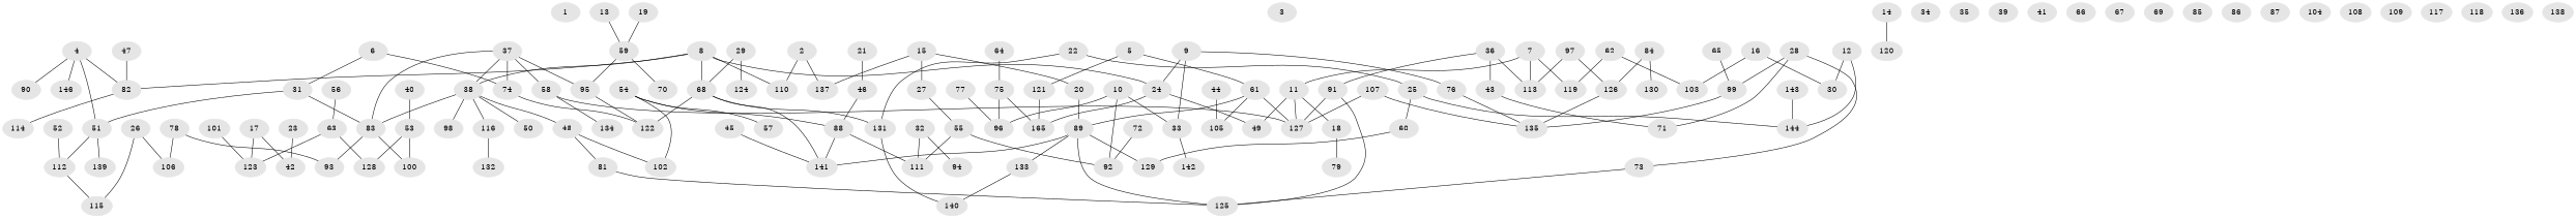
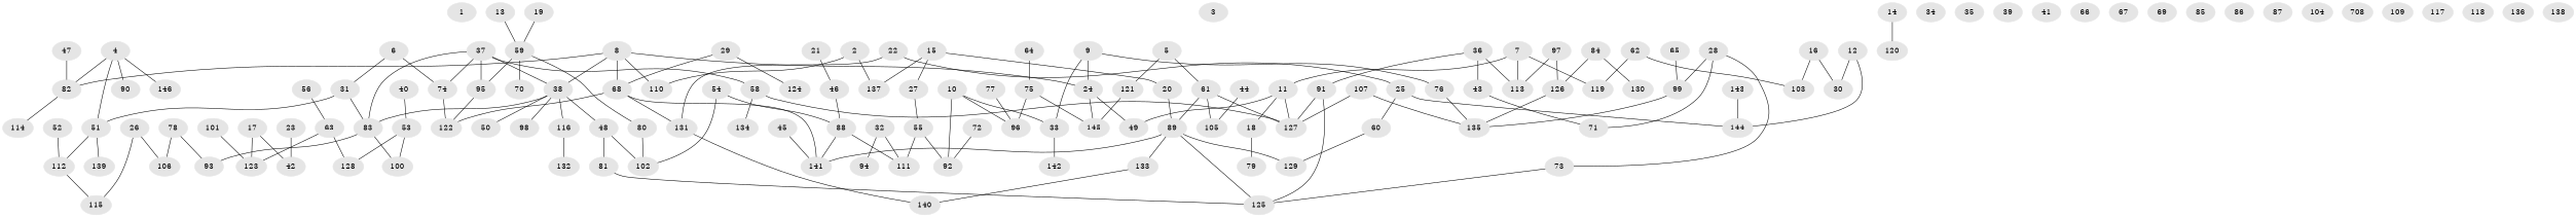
  graph {
    node [color=gray90 style=filled]
    1
    2
    110
    137
    3
    4
    51
    82
    90
    146
    112
    139
    114
    5
    61
    121
    127
    89
    105
-   145 [label=165]
+   145
    6
    31
    74
    83
    122
    7
    11
    113
    119
    18
    49
    8
    24
    38
    68
    48
    50
    98
    116
    131
    141
    9
    33
    76
    142
    135
    10
    92
    96
    79
    12
    30
    144
    13
    59
    95
    70
+   80
    14
    120
    15
    27
    20
    55
    16
    103
    17
    42
    123
    19
    129
    125
    133
    21
    46
    88
    22
    25
    60
    140
    23
    26
    106
    115
    111
    28
    71
    73
    99
    29
    124
    100
    93
    32
    94
    34
    35
    36
    43
    91
    37
    58
    134
    81
    102
    132
    39
    40
    53
    128
    41
    44
    45
    47
    52
    54
-   57
    56
    63
    62
    64
    75
    65
    66
    67
    69
    72
    77
    78
    84
    126
    130
    85
    86
    87
    97
    101
    104
    107
-   108
+   108 [label=708]
    109
    117
    118
    136
    138
    143
    2 -- 110
    2 -- 137
    4 -- 51
    4 -- 82
    4 -- 90
    4 -- 146
    51 -- 112
    51 -- 139
    82 -- 114
    112 -- 115
    5 -- 61
    5 -- 121
    61 -- 127
    61 -- 89
    61 -- 105
    121 -- 145
    89 -- 141
    89 -- 129
    89 -- 125
    89 -- 133
    6 -- 31
    6 -- 74
    31 -- 51
    31 -- 83
    74 -- 122
    83 -- 100
    83 -- 93
    7 -- 11
    7 -- 113
    7 -- 119
    11 -- 127
    11 -- 18
    11 -- 49
    18 -- 79
    8 -- 110
    8 -- 82
    8 -- 24
    8 -- 38
    8 -- 68
    24 -- 145
    24 -- 49
    38 -- 83
    38 -- 48
    38 -- 50
    38 -- 98
    38 -- 116
    68 -- 122
    68 -- 131
    68 -- 141
    48 -- 81
    48 -- 102
    116 -- 132
    131 -- 140
    9 -- 24
    9 -- 33
    9 -- 76
    33 -- 142
    76 -- 135
    10 -- 33
    10 -- 92
    10 -- 96
    12 -- 30
    12 -- 144
    13 -- 59
    59 -- 95
    59 -- 70
+   59 -- 80
    95 -- 122
+   80 -- 102
    14 -- 120
    15 -- 137
    15 -- 27
    15 -- 20
    27 -- 55
    20 -- 89
    55 -- 92
    55 -- 111
    16 -- 30
    16 -- 103
    17 -- 42
    17 -- 123
    19 -- 59
    133 -- 140
    21 -- 46
    46 -- 88
    88 -- 141
    88 -- 111
    22 -- 131
    22 -- 25
    25 -- 144
    25 -- 60
    60 -- 129
    23 -- 42
    26 -- 106
    26 -- 115
    28 -- 71
    28 -- 73
    28 -- 99
    73 -- 125
    99 -- 135
    29 -- 68
    29 -- 124
    32 -- 111
    32 -- 94
    36 -- 113
    36 -- 43
    36 -- 91
    43 -- 71
    91 -- 127
    91 -- 125
    37 -- 74
    37 -- 83
    37 -- 38
    37 -- 95
    37 -- 58
    58 -- 127
    58 -- 134
    81 -- 125
    40 -- 53
    53 -- 100
    53 -- 128
    44 -- 105
    45 -- 141
    47 -- 82
    52 -- 112
    54 -- 88
    54 -- 102
-   54 -- 57
    56 -- 63
    63 -- 123
    63 -- 128
    62 -- 119
    62 -- 103
    64 -- 75
    75 -- 145
    75 -- 96
    65 -- 99
    72 -- 92
    77 -- 96
    78 -- 106
    78 -- 93
    84 -- 126
    84 -- 130
    126 -- 135
    97 -- 113
    97 -- 126
    101 -- 123
    107 -- 127
    107 -- 135
    143 -- 144
  }
